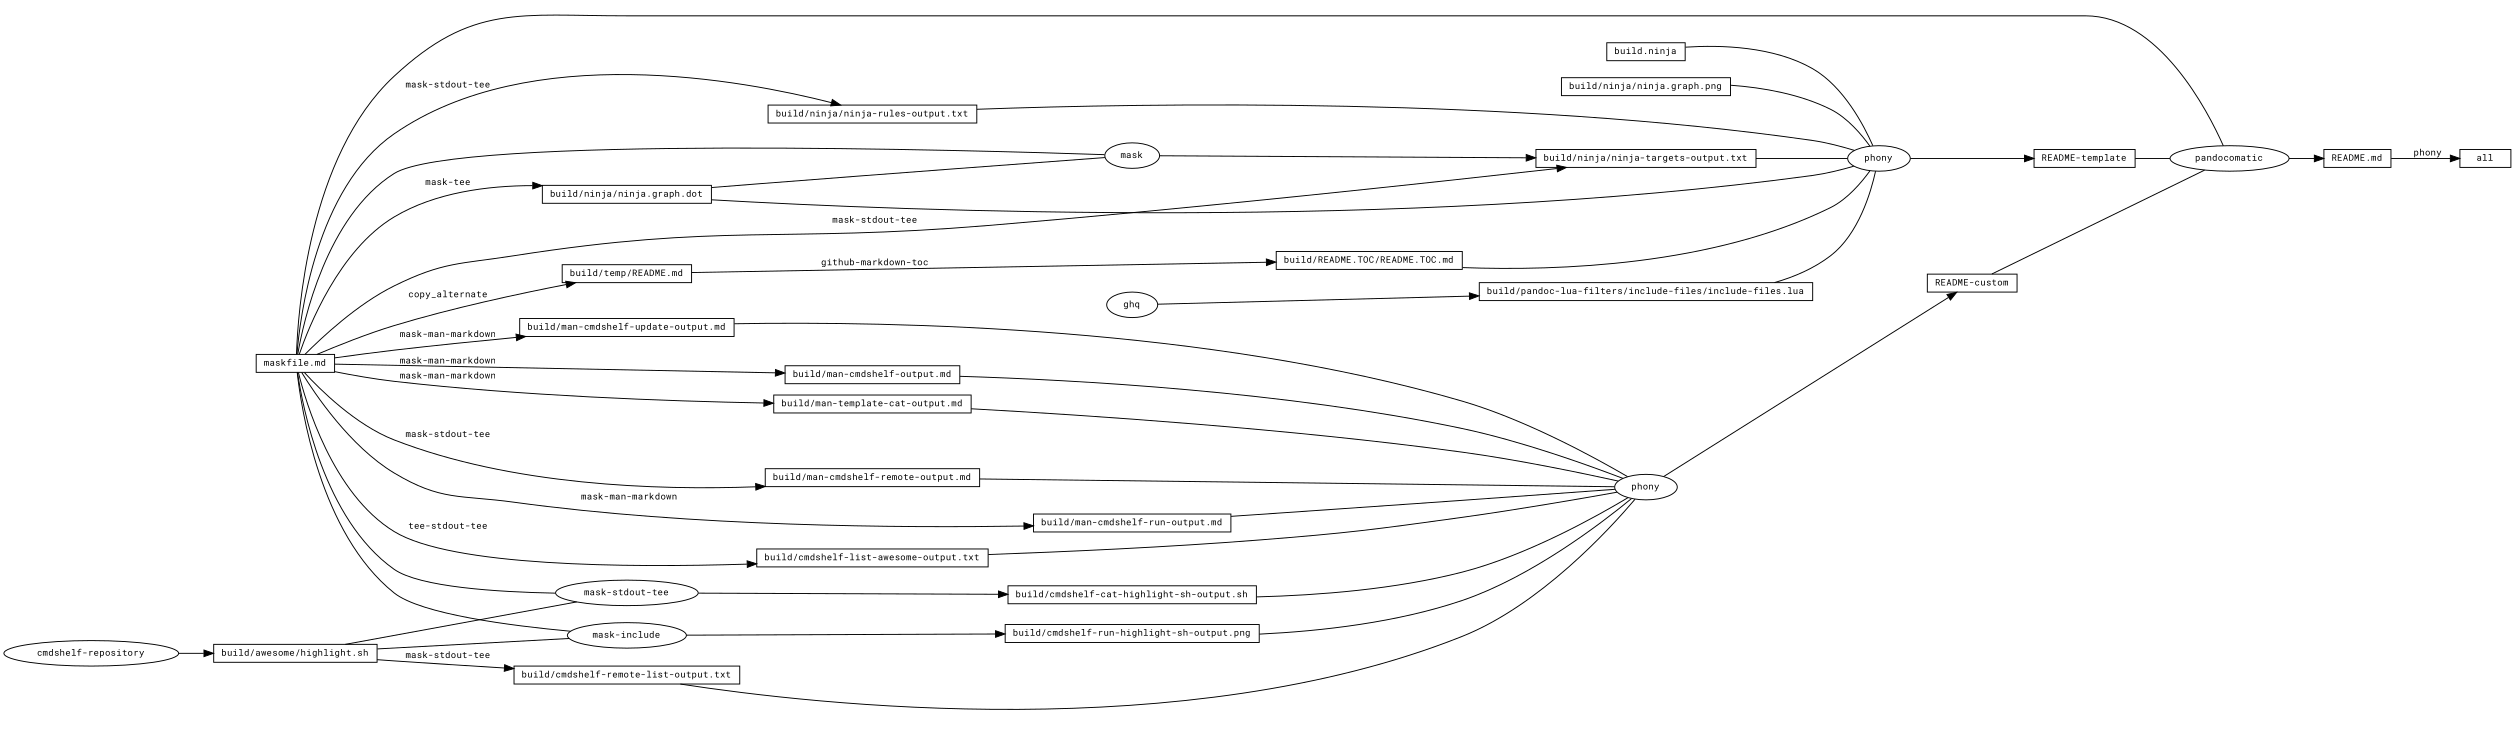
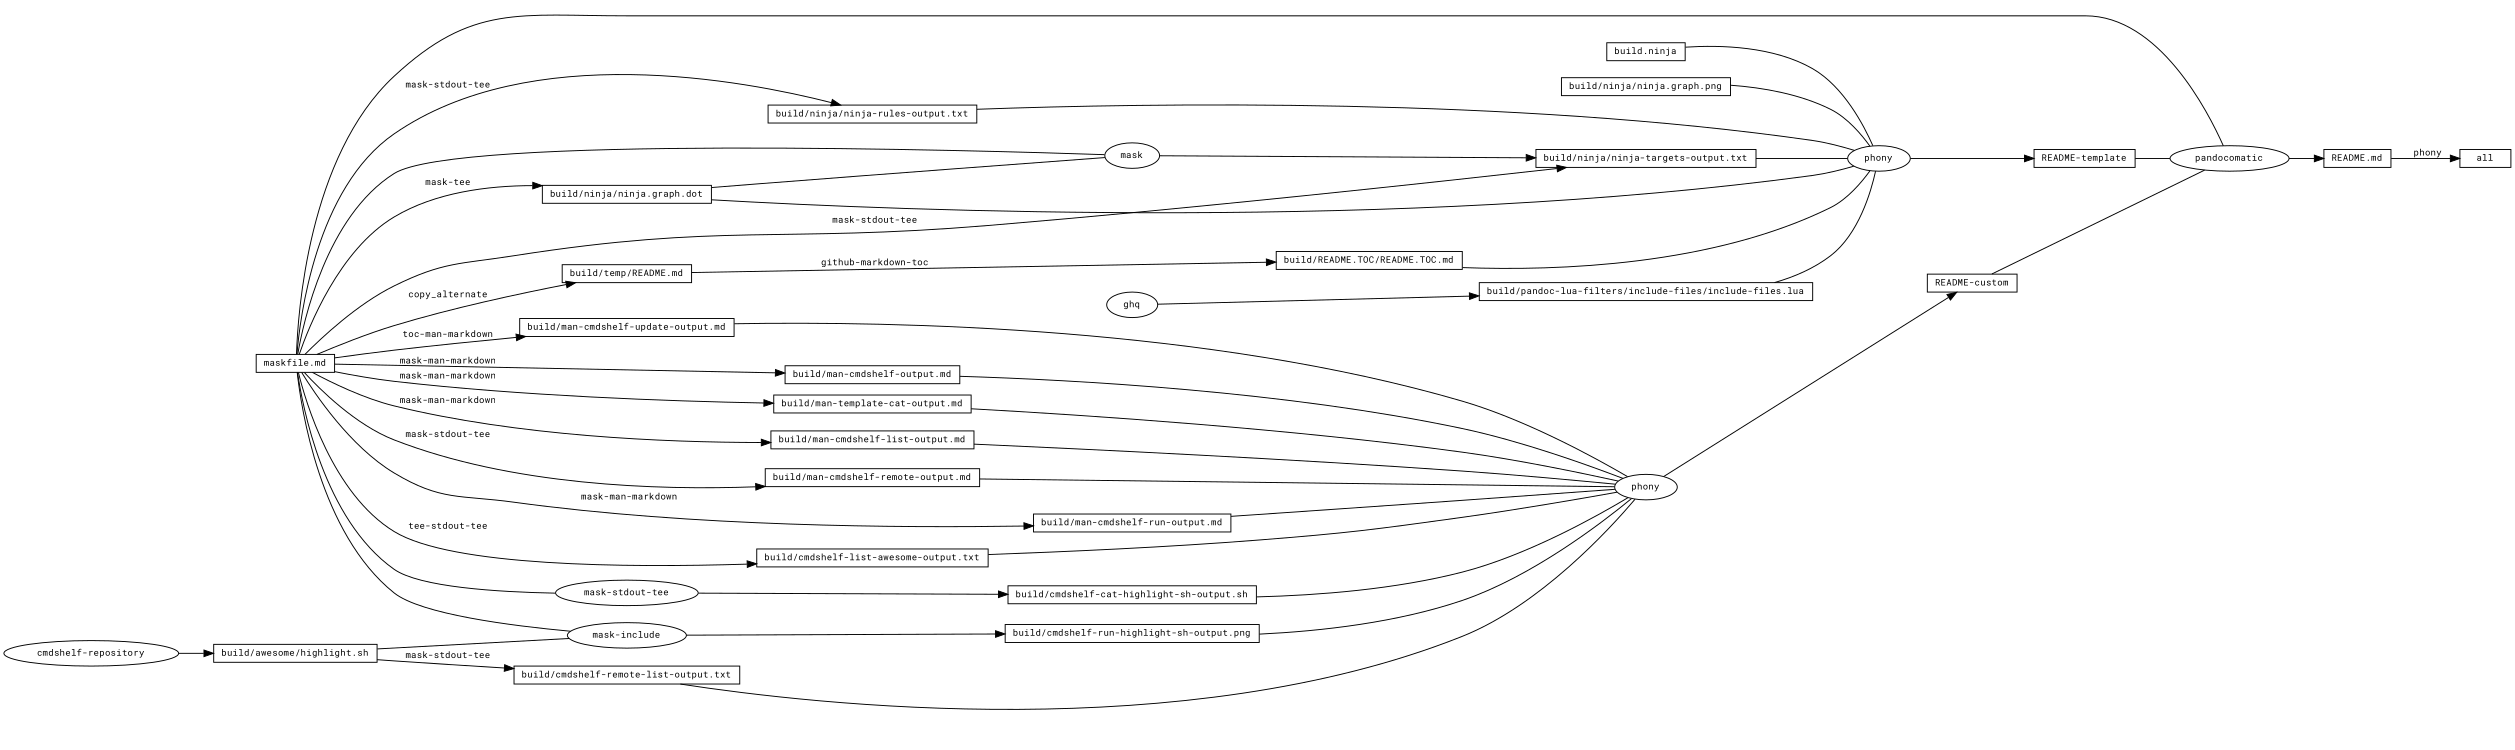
  digraph {
    fontname="Roboto Mono"
    rankdir=LR
    node [fontname="Roboto Mono" fontsize=10 shape=box]
    edge [fontname="Roboto Mono" fontsize=10 arrowhead=none]
    n1 [height=0.25 label=all]
    n2 [height=0.25 label="README.md"]
    n3 [height=0.25 label=pandocomatic shape=ellipse]
    n4 [height=0.25 label="maskfile.md"]
    n5 [height=0.25 label="build/ninja/ninja-rules-output.txt"]
    n6 [height=0.25 label="build/ninja/ninja-targets-output.txt"]
    n7 [height=0.25 label="build/ninja/ninja.graph.dot"]
    n8 [height=0.25 label=mask shape=ellipse]
    n9 [height=0.25 label="build/temp/README.md"]
    n10 [height=0.25 label="build/cmdshelf-list-awesome-output.txt"]
    n11 [height=0.25 label="build/man-cmdshelf-output.md"]
    n12 [height=0.25 label="build/man-template-cat-output.md"]
+   n13 [height=0.25 label="build/man-cmdshelf-list-output.md"]
    n14 [height=0.25 label="build/man-cmdshelf-remote-output.md"]
    n15 [height=0.25 label="build/man-cmdshelf-run-output.md"]
    n16 [height=0.25 label="build/man-cmdshelf-update-output.md"]
    n17 [height=0.25 label="mask-stdout-tee" shape=ellipse]
    n18 [height=0.25 label="mask-include" shape=ellipse]
    n19 [height=0.25 label=phony shape=ellipse]
    n20 [height=0.25 label="build/README.TOC/README.TOC.md"]
    n21 [height=0.25 label="build/cmdshelf-remote-list-output.txt"]
    n22 [height=0.25 label=phony shape=ellipse]
    n23 [height=0.25 label="build/cmdshelf-cat-highlight-sh-output.sh"]
    n24 [height=0.25 label="build/cmdshelf-run-highlight-sh-output.png"]
    n25 [height=0.25 label="README-template"]
    n26 [height=0.25 label="README-custom"]
    n27 [height=0.25 label="build/pandoc-lua-filters/include-files/include-files.lua"]
    n28 [height=0.25 label="build.ninja"]
    n29 [height=0.25 label="build/ninja/ninja.graph.png"]
    n30 [height=0.25 label=ghq shape=ellipse]
    n31 [height=0.25 label="build/awesome/highlight.sh"]
    n32 [height=0.25 label="cmdshelf-repository" shape=ellipse]
    n2 -> n1 [label=" phony" arrowhead=""]
    n3 -> n2 [arrowhead=""]
    n4 -> n3
    n4 -> n5 [label=" mask-stdout-tee" arrowhead=""]
    n4 -> n6 [label=" mask-stdout-tee" arrowhead=""]
    n4 -> n7 [label=" mask-tee" arrowhead=""]
    n4 -> n8
    n4 -> n9 [label=" copy_alternate" arrowhead=""]
    n4 -> n10 [label=" tee-stdout-tee" arrowhead=""]
    n4 -> n11 [label=" mask-man-markdown" arrowhead=""]
    n4 -> n12 [label=" mask-man-markdown" arrowhead=""]
+   n4 -> n13 [label=" mask-man-markdown" arrowhead=""]
    n4 -> n14 [label=" mask-stdout-tee" arrowhead=""]
    n4 -> n15 [label=" mask-man-markdown" arrowhead=""]
-   n4 -> n16 [label=" mask-man-markdown" arrowhead=""]
+   n4 -> n16 [label=" toc-man-markdown" arrowhead=""]
    n4 -> n17
    n4 -> n18
    n5 -> n19
    n6 -> n19
    n7 -> n8
    n7 -> n19
    n8 -> n6 [arrowhead=""]
    n9 -> n20 [label=" github-markdown-toc" arrowhead=""]
    n10 -> n22
    n11 -> n22
    n12 -> n22
+   n13 -> n22
    n14 -> n22
    n15 -> n22
    n16 -> n22
    n17 -> n23 [arrowhead=""]
    n18 -> n24 [arrowhead=""]
    n19 -> n25 [arrowhead=""]
    n20 -> n19
    n21 -> n22
    n22 -> n26 [arrowhead=""]
    n23 -> n22
    n24 -> n22
    n25 -> n3
    n26 -> n3
    n27 -> n19
    n28 -> n19
    n29 -> n19
    n30 -> n27 [arrowhead=""]
-   n31 -> n17
    n31 -> n18
    n31 -> n21 [label=" mask-stdout-tee" arrowhead=""]
    n32 -> n31 [arrowhead=""]
  }
